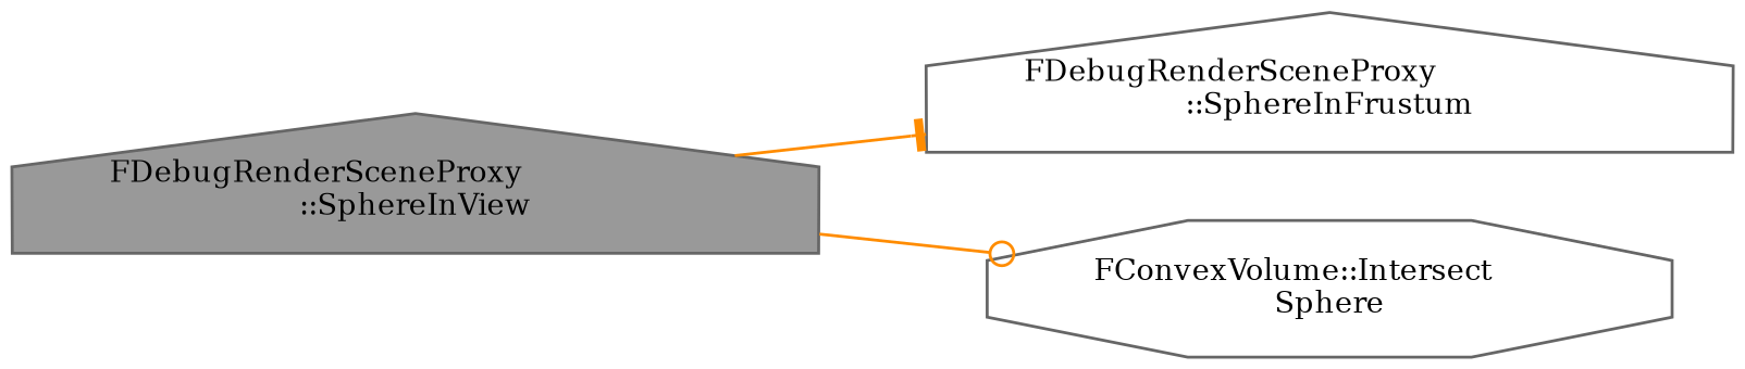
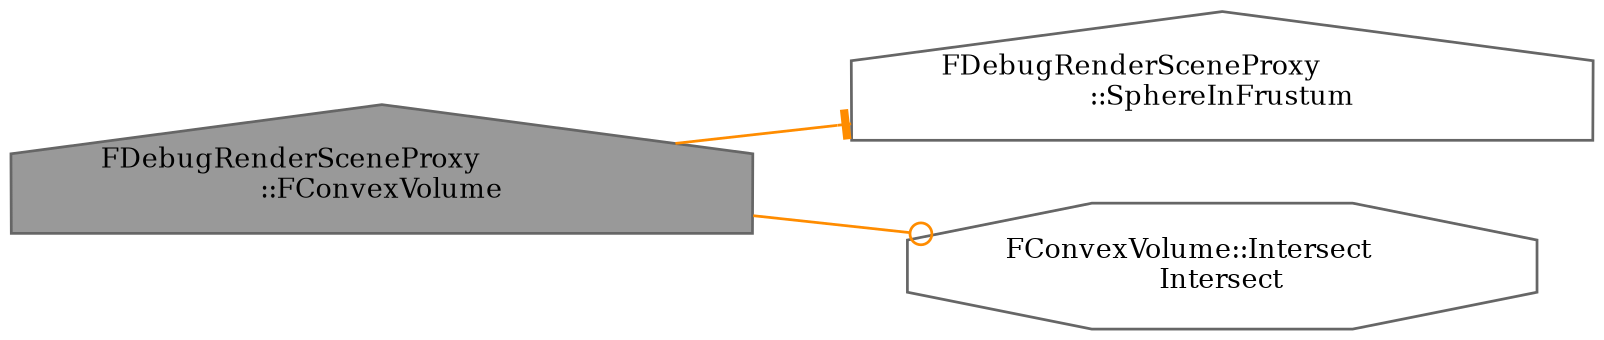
  digraph {
    fontname="DejaVu Serif"
    rankdir=LR
    node [color=grey40 fillcolor=white fontname="DejaVu Serif" fontsize=10 shape=house style=filled]
    edge [color=darkorange fontname="DejaVu Serif" fontsize=10 labelfontname=Helvetica labelfontsize=10 style=solid]
-   n1 [color=gray40 fillcolor=grey60 fontcolor=black height=0.2 label="FDebugRenderSceneProxy\l::SphereInView" width=0.4]
+   n1 [color=gray40 fillcolor=grey60 fontcolor=black height=0.2 label="FDebugRenderSceneProxy\l::FConvexVolume" width=0.4]
    n2 [height=0.2 label="FDebugRenderSceneProxy\l::SphereInFrustum" width=0.4]
-   n3 [height=0.2 label="FConvexVolume::Intersect\lSphere" shape=octagon width=0.4]
+   n3 [height=0.2 label="FConvexVolume::Intersect\lIntersect" shape=octagon width=0.4]
    n1 -> n2 [arrowhead=tee]
    n1 -> n3 [arrowhead=odot]
  }
